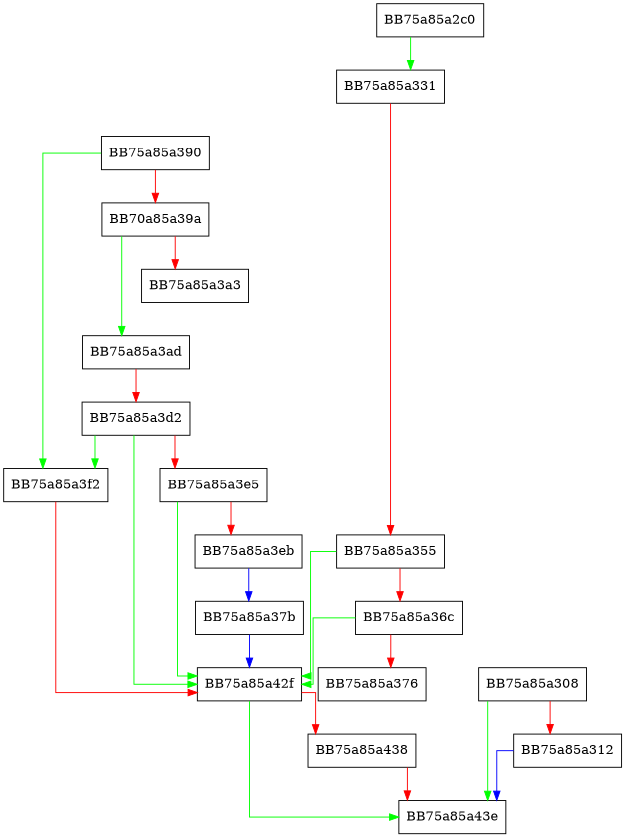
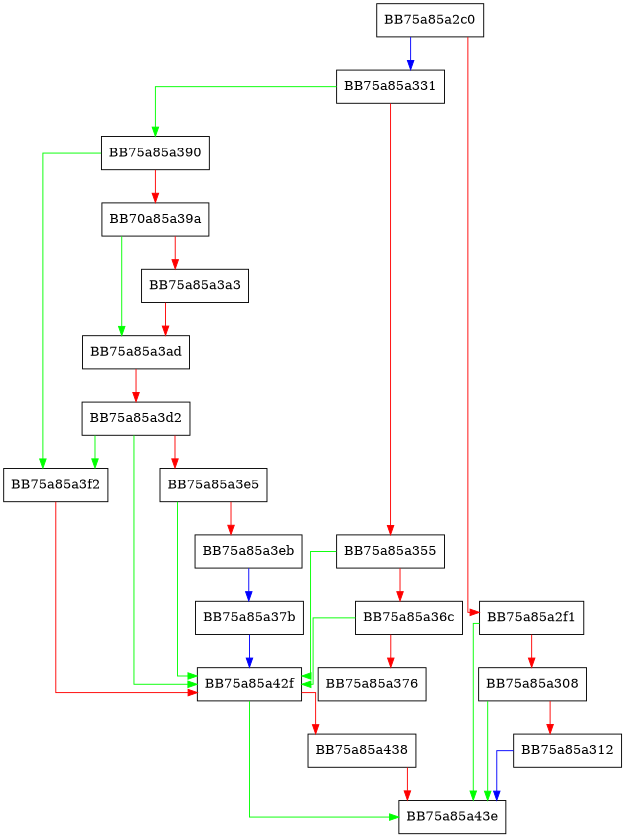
  digraph {
    splines=ortho
    node [shape=box]
    edge [color=red]
    BB75a85a2c0
    BB75a85a331
+   BB75a85a2f1
    BB75a85a390
    BB75a85a355
    BB75a85a43e
    BB75a85a308
    BB75a85a3f2
    n9 [label=BB70a85a39a]
    BB75a85a42f
    BB75a85a36c
    BB75a85a312
    BB75a85a3ad
    BB75a85a3a3
    BB75a85a438
    BB75a85a376
    BB75a85a37b
    BB75a85a3d2
    BB75a85a3e5
    BB75a85a3eb
-   BB75a85a2c0 -> BB75a85a331 [color=green]
+   BB75a85a2c0 -> BB75a85a331 [color=blue]
+   BB75a85a2c0 -> BB75a85a2f1
+   BB75a85a331 -> BB75a85a390 [color=green]
    BB75a85a331 -> BB75a85a355
+   BB75a85a2f1 -> BB75a85a43e [color=green]
+   BB75a85a2f1 -> BB75a85a308
    BB75a85a390 -> BB75a85a3f2 [color=green]
    BB75a85a390 -> n9
    BB75a85a355 -> BB75a85a42f [color=green]
    BB75a85a355 -> BB75a85a36c
    BB75a85a308 -> BB75a85a43e [color=green]
    BB75a85a308 -> BB75a85a312
    BB75a85a3f2 -> BB75a85a42f
    n9 -> BB75a85a3ad [color=green]
    n9 -> BB75a85a3a3
    BB75a85a42f -> BB75a85a43e [color=green]
    BB75a85a42f -> BB75a85a438
    BB75a85a36c -> BB75a85a42f [color=green]
    BB75a85a36c -> BB75a85a376
    BB75a85a312 -> BB75a85a43e [color=blue]
    BB75a85a3ad -> BB75a85a3d2
+   BB75a85a3a3 -> BB75a85a3ad
    BB75a85a438 -> BB75a85a43e
    BB75a85a37b -> BB75a85a42f [color=blue]
    BB75a85a3d2 -> BB75a85a3f2 [color=green]
    BB75a85a3d2 -> BB75a85a42f [color=green]
    BB75a85a3d2 -> BB75a85a3e5
    BB75a85a3e5 -> BB75a85a42f [color=green]
    BB75a85a3e5 -> BB75a85a3eb
    BB75a85a3eb -> BB75a85a37b [color=blue]
  }
